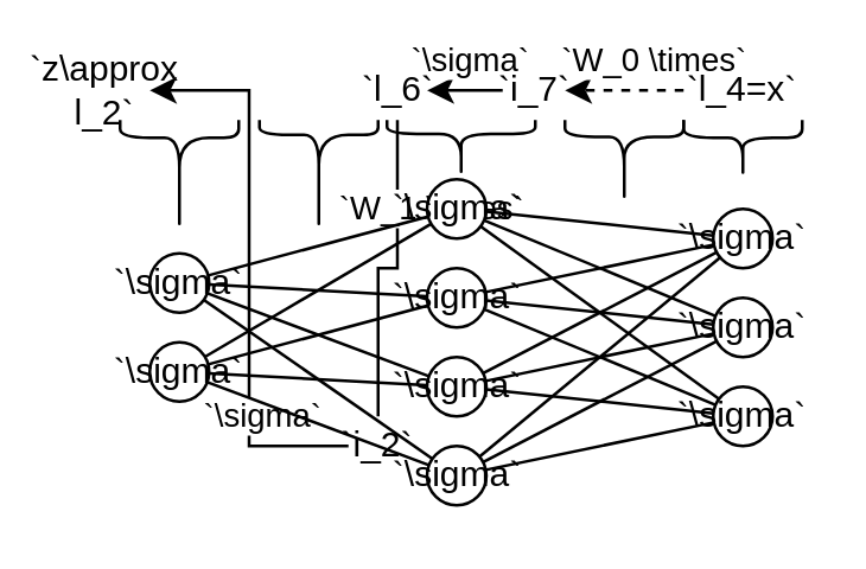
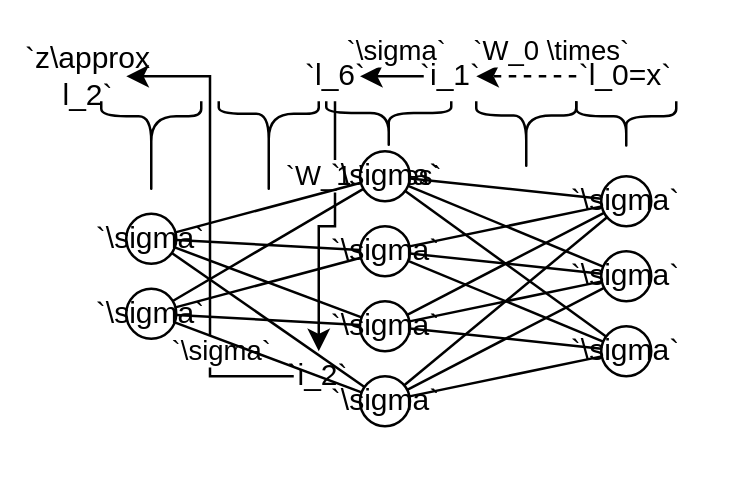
  <mxCell id="0" />
  <mxCell id="1" parent="0" />
  <mxCell id="2" value="`W_0 \times`" style="edgeStyle=orthogonalEdgeStyle;rounded=0;orthogonalLoop=1;jettySize=auto;html=1;exitX=0;exitY=0.5;exitDx=0;exitDy=0;entryX=1;entryY=0.5;entryDx=0;entryDy=0;dashed=1;" edge="1" parent="1" source="3" target="5"><mxGeometry x="-0.502" y="-10" relative="1" as="geometry"><mxPoint x="209.944" y="30.056" as="targetPoint" /><mxPoint as="offset" /></mxGeometry></mxCell>
- <mxCell id="3" value="`l_4=x`&lt;br&gt;" style="text;html=1;strokeColor=none;fillColor=none;align=center;verticalAlign=middle;whiteSpace=wrap;rounded=0;" vertex="1" parent="1"><mxGeometry x="230" y="20" width="40" height="20" as="geometry" /></mxCell>
+ <mxCell id="3" value="`l_0=x`&lt;br&gt;" style="text;html=1;strokeColor=none;fillColor=none;align=center;verticalAlign=middle;whiteSpace=wrap;rounded=0;" vertex="1" parent="1"><mxGeometry x="230" y="20" width="40" height="20" as="geometry" /></mxCell>
  <mxCell id="4" value="`\sigma`" style="edgeStyle=orthogonalEdgeStyle;rounded=0;orthogonalLoop=1;jettySize=auto;html=1;entryX=1;entryY=0.5;entryDx=0;entryDy=0;" edge="1" parent="1" target="7"><mxGeometry x="-0.1" y="-10" relative="1" as="geometry"><mxPoint x="169" y="30" as="sourcePoint" /><mxPoint x="149" y="30" as="targetPoint" /><mxPoint as="offset" /></mxGeometry></mxCell>
- <mxCell id="5" value="`i_7`" style="text;html=1;strokeColor=none;fillColor=none;align=center;verticalAlign=middle;whiteSpace=wrap;rounded=0;" vertex="1" parent="1"><mxGeometry x="170" y="20" width="20" height="20" as="geometry" /></mxCell>
- <mxCell id="6" value="`W_1 \times`" style="edgeStyle=orthogonalEdgeStyle;rounded=0;orthogonalLoop=1;jettySize=auto;html=1;endArrow=none;" edge="1" parent="1" source="7" target="8"><mxGeometry x="0.08" y="12" relative="1" as="geometry"><mxPoint x="6" y="-22" as="offset" /></mxGeometry></mxCell>
+ <mxCell id="5" value="`i_1`" style="text;html=1;strokeColor=none;fillColor=none;align=center;verticalAlign=middle;whiteSpace=wrap;rounded=0;" vertex="1" parent="1"><mxGeometry x="170" y="20" width="20" height="20" as="geometry" /></mxCell>
+ <mxCell id="6" value="`W_1 \times`" style="edgeStyle=orthogonalEdgeStyle;rounded=0;orthogonalLoop=1;jettySize=auto;html=1;" edge="1" parent="1" source="7" target="8"><mxGeometry x="0.08" y="12" relative="1" as="geometry"><mxPoint x="6" y="-22" as="offset" /></mxGeometry></mxCell>
  <mxCell id="7" value="`l_6`" style="text;html=1;strokeColor=none;fillColor=none;align=center;verticalAlign=middle;whiteSpace=wrap;rounded=0;" vertex="1" parent="1"><mxGeometry x="123.5" y="20" width="20" height="20" as="geometry" /></mxCell>
  <mxCell id="8" value="`i_2`" style="text;html=1;strokeColor=none;fillColor=none;align=center;verticalAlign=middle;whiteSpace=wrap;rounded=0;" vertex="1" parent="1"><mxGeometry x="117" y="140" width="20" height="20" as="geometry" /></mxCell>
  <mxCell id="9" value="`\sigma`" style="edgeStyle=orthogonalEdgeStyle;rounded=0;orthogonalLoop=1;jettySize=auto;html=1;exitX=0;exitY=0.5;exitDx=0;exitDy=0;entryX=1;entryY=0.5;entryDx=0;entryDy=0;" edge="1" parent="1" source="8" target="10"><mxGeometry x="-0.69" y="-10" relative="1" as="geometry"><mxPoint x="53.5" y="40" as="sourcePoint" /><mxPoint x="43.5" y="30" as="targetPoint" /><mxPoint as="offset" /></mxGeometry></mxCell>
  <mxCell id="10" value="`z\approx l_2`" style="text;html=1;strokeColor=none;fillColor=none;align=center;verticalAlign=middle;whiteSpace=wrap;rounded=0;" vertex="1" parent="1"><mxGeometry x="20" y="20" width="30" height="20" as="geometry" /></mxCell>
  <mxCell id="11" value="`\sigma`" style="ellipse;whiteSpace=wrap;html=1;aspect=fixed;" vertex="1" parent="1"><mxGeometry x="143.5" y="60" width="20" height="20" as="geometry" /></mxCell>
  <mxCell id="12" value="`\sigma`" style="ellipse;whiteSpace=wrap;html=1;aspect=fixed;" vertex="1" parent="1"><mxGeometry x="143.5" y="90" width="20" height="20" as="geometry" /></mxCell>
  <mxCell id="13" value="`\sigma`" style="ellipse;whiteSpace=wrap;html=1;aspect=fixed;" vertex="1" parent="1"><mxGeometry x="143.5" y="120" width="20" height="20" as="geometry" /></mxCell>
  <mxCell id="14" value="`\sigma`" style="ellipse;whiteSpace=wrap;html=1;aspect=fixed;" vertex="1" parent="1"><mxGeometry x="143.5" y="150" width="20" height="20" as="geometry" /></mxCell>
  <mxCell id="15" value="" style="shape=curlyBracket;whiteSpace=wrap;html=1;rounded=1;size=0.767;direction=north;" vertex="1" parent="1"><mxGeometry x="130" y="40" width="50" height="20" as="geometry" /></mxCell>
  <mxCell id="16" value="`\sigma`" style="ellipse;whiteSpace=wrap;html=1;aspect=fixed;" vertex="1" parent="1"><mxGeometry x="240" y="70" width="20" height="20" as="geometry" /></mxCell>
  <mxCell id="17" value="`\sigma`" style="ellipse;whiteSpace=wrap;html=1;aspect=fixed;" vertex="1" parent="1"><mxGeometry x="240" y="100" width="20" height="20" as="geometry" /></mxCell>
  <mxCell id="18" value="`\sigma`" style="ellipse;whiteSpace=wrap;html=1;aspect=fixed;" vertex="1" parent="1"><mxGeometry x="240" y="130" width="20" height="20" as="geometry" /></mxCell>
  <mxCell id="19" value="" style="endArrow=none;html=1;" edge="1" parent="1" source="11" target="16"><mxGeometry width="50" height="50" relative="1" as="geometry"><mxPoint x="-20" y="160" as="sourcePoint" /><mxPoint x="30" y="110" as="targetPoint" /></mxGeometry></mxCell>
  <mxCell id="20" value="" style="endArrow=none;html=1;" edge="1" parent="1" source="12" target="16"><mxGeometry width="50" height="50" relative="1" as="geometry"><mxPoint x="173.434" y="81.151" as="sourcePoint" /><mxPoint x="250" y="90" as="targetPoint" /></mxGeometry></mxCell>
  <mxCell id="21" value="" style="endArrow=none;html=1;" edge="1" parent="1" source="13" target="16"><mxGeometry width="50" height="50" relative="1" as="geometry"><mxPoint x="183.434" y="91.151" as="sourcePoint" /><mxPoint x="260" y="100" as="targetPoint" /></mxGeometry></mxCell>
  <mxCell id="22" value="" style="endArrow=none;html=1;" edge="1" parent="1" source="14" target="16"><mxGeometry width="50" height="50" relative="1" as="geometry"><mxPoint x="193.434" y="101.151" as="sourcePoint" /><mxPoint x="270" y="110" as="targetPoint" /></mxGeometry></mxCell>
  <mxCell id="23" value="" style="endArrow=none;html=1;" edge="1" parent="1" source="11" target="17"><mxGeometry width="50" height="50" relative="1" as="geometry"><mxPoint x="164" y="80" as="sourcePoint" /><mxPoint x="240" y="110" as="targetPoint" /></mxGeometry></mxCell>
  <mxCell id="24" value="" style="endArrow=none;html=1;" edge="1" parent="1" source="12" target="17"><mxGeometry width="50" height="50" relative="1" as="geometry"><mxPoint x="160" y="100" as="sourcePoint" /><mxPoint x="240" y="110" as="targetPoint" /></mxGeometry></mxCell>
  <mxCell id="25" value="" style="endArrow=none;html=1;" edge="1" parent="1" source="13" target="17"><mxGeometry width="50" height="50" relative="1" as="geometry"><mxPoint x="160" y="130" as="sourcePoint" /><mxPoint x="240" y="110" as="targetPoint" /></mxGeometry></mxCell>
  <mxCell id="26" value="" style="endArrow=none;html=1;" edge="1" parent="1" source="14" target="17"><mxGeometry width="50" height="50" relative="1" as="geometry"><mxPoint x="170.667" y="184.5" as="sourcePoint" /><mxPoint x="240" y="110" as="targetPoint" /></mxGeometry></mxCell>
  <mxCell id="27" value="" style="endArrow=none;html=1;" edge="1" parent="1" source="14" target="18"><mxGeometry width="50" height="50" relative="1" as="geometry"><mxPoint x="30" y="190" as="sourcePoint" /><mxPoint x="80" y="140" as="targetPoint" /></mxGeometry></mxCell>
  <mxCell id="28" value="" style="endArrow=none;html=1;" edge="1" parent="1" source="13" target="18"><mxGeometry width="50" height="50" relative="1" as="geometry"><mxPoint x="173.298" y="168.003" as="sourcePoint" /><mxPoint x="250.209" y="152.033" as="targetPoint" /></mxGeometry></mxCell>
  <mxCell id="29" value="" style="endArrow=none;html=1;" edge="1" parent="1" source="12" target="18"><mxGeometry width="50" height="50" relative="1" as="geometry"><mxPoint x="183.298" y="178.003" as="sourcePoint" /><mxPoint x="260.209" y="162.033" as="targetPoint" /></mxGeometry></mxCell>
  <mxCell id="30" value="" style="endArrow=none;html=1;" edge="1" parent="1" source="11" target="18"><mxGeometry width="50" height="50" relative="1" as="geometry"><mxPoint x="193.298" y="188.003" as="sourcePoint" /><mxPoint x="270.209" y="172.033" as="targetPoint" /></mxGeometry></mxCell>
  <mxCell id="31" value="" style="shape=curlyBracket;whiteSpace=wrap;html=1;rounded=1;size=0.7;direction=north;" vertex="1" parent="1"><mxGeometry x="230" y="40" width="40" height="20" as="geometry" /></mxCell>
  <mxCell id="32" value="" style="shape=curlyBracket;whiteSpace=wrap;html=1;rounded=1;size=0.811;direction=north;" vertex="1" parent="1"><mxGeometry x="190" y="40" width="40" height="30" as="geometry" /></mxCell>
  <mxCell id="33" value="`\sigma`" style="ellipse;whiteSpace=wrap;html=1;aspect=fixed;" vertex="1" parent="1"><mxGeometry x="50" y="85" width="20" height="20" as="geometry" /></mxCell>
  <mxCell id="34" value="`\sigma`" style="ellipse;whiteSpace=wrap;html=1;aspect=fixed;" vertex="1" parent="1"><mxGeometry x="50" y="115" width="20" height="20" as="geometry" /></mxCell>
  <mxCell id="35" value="" style="endArrow=none;html=1;" edge="1" parent="1" source="33" target="11"><mxGeometry width="50" height="50" relative="1" as="geometry"><mxPoint x="173.45" y="80.999" as="sourcePoint" /><mxPoint x="250.053" y="88.967" as="targetPoint" /></mxGeometry></mxCell>
  <mxCell id="36" value="" style="endArrow=none;html=1;" edge="1" parent="1" source="11" target="34"><mxGeometry width="50" height="50" relative="1" as="geometry"><mxPoint x="183.45" y="90.999" as="sourcePoint" /><mxPoint x="260.053" y="98.967" as="targetPoint" /></mxGeometry></mxCell>
  <mxCell id="37" value="" style="endArrow=none;html=1;" edge="1" parent="1" source="33" target="12"><mxGeometry width="50" height="50" relative="1" as="geometry"><mxPoint x="193.45" y="100.999" as="sourcePoint" /><mxPoint x="270.053" y="108.967" as="targetPoint" /></mxGeometry></mxCell>
  <mxCell id="38" value="" style="endArrow=none;html=1;" edge="1" parent="1" source="34" target="12"><mxGeometry width="50" height="50" relative="1" as="geometry"><mxPoint x="203.45" y="110.999" as="sourcePoint" /><mxPoint x="280.053" y="118.967" as="targetPoint" /></mxGeometry></mxCell>
  <mxCell id="39" value="" style="endArrow=none;html=1;" edge="1" parent="1" source="34" target="13"><mxGeometry width="50" height="50" relative="1" as="geometry"><mxPoint x="213.45" y="120.999" as="sourcePoint" /><mxPoint x="290.053" y="128.967" as="targetPoint" /></mxGeometry></mxCell>
  <mxCell id="40" value="" style="endArrow=none;html=1;" edge="1" parent="1" source="33" target="13"><mxGeometry width="50" height="50" relative="1" as="geometry"><mxPoint x="223.45" y="130.999" as="sourcePoint" /><mxPoint x="300.053" y="138.967" as="targetPoint" /></mxGeometry></mxCell>
  <mxCell id="41" value="" style="endArrow=none;html=1;" edge="1" parent="1" source="33" target="14"><mxGeometry width="50" height="50" relative="1" as="geometry"><mxPoint x="233.45" y="140.999" as="sourcePoint" /><mxPoint x="310.053" y="148.967" as="targetPoint" /></mxGeometry></mxCell>
  <mxCell id="42" value="" style="endArrow=none;html=1;" edge="1" parent="1" source="34" target="14"><mxGeometry width="50" height="50" relative="1" as="geometry"><mxPoint x="243.45" y="150.999" as="sourcePoint" /><mxPoint x="320.053" y="158.967" as="targetPoint" /></mxGeometry></mxCell>
  <mxCell id="43" value="" style="shape=curlyBracket;whiteSpace=wrap;html=1;rounded=1;size=0.85;direction=north;" vertex="1" parent="1"><mxGeometry x="40" y="40" width="40" height="40" as="geometry" /></mxCell>
  <mxCell id="44" value="" style="shape=curlyBracket;whiteSpace=wrap;html=1;rounded=1;size=0.875;direction=north;" vertex="1" parent="1"><mxGeometry x="87" y="40" width="40" height="40" as="geometry" /></mxCell>
